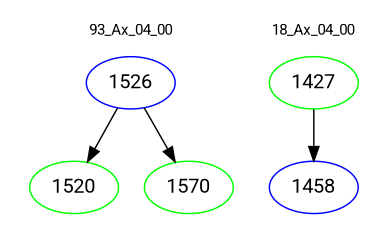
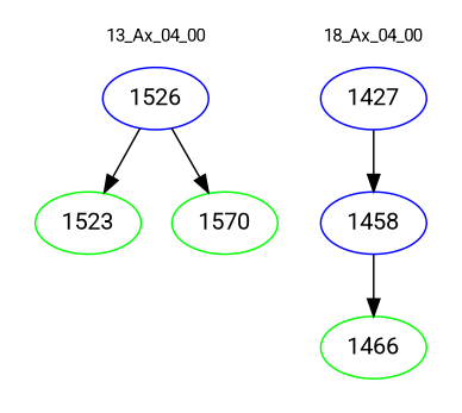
  digraph {
    fontname=Roboto
    node [color=green fontname=Roboto]
    edge [color=black fontname=Roboto]
    n1 [color=blue label=1526]
-   n2 [label=1520]
+   n2 [label=1523]
    n3 [label=1570]
    n4 [color=blue label=1458]
-   n5 [label=1427]
+   n5 [color=blue label=1427]
+   n6 [label=1466]
    subgraph cluster_1 {
      color=white
      fontsize=10
-     label="93_Ax_04_00"
+     label="13_Ax_04_00"
      n1
      n2
      n3
    }
    subgraph cluster_2 {
      color=white
      fontsize=10
      label="18_Ax_04_00"
      n4
      n5
+     n6
    }
    n1 -> n2
    n1 -> n3
+   n4 -> n6
    n5 -> n4
  }
